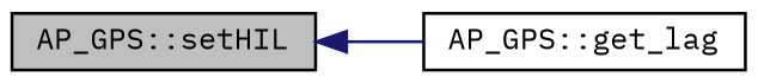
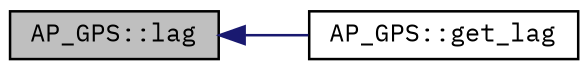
  digraph {
    rankdir=LR
    fontname="IBM Plex Mono"
    node [color=black fontname="IBM Plex Mono" fontsize=10 shape=record style=filled]
-   n1 [fillcolor=grey75 fontcolor=black height=0.2 label="AP_GPS::setHIL" width=0.4]
+   n1 [fillcolor=grey75 fontcolor=black height=0.2 label="AP_GPS::lag" width=0.4]
    n2 [fillcolor=white height=0.2 label="AP_GPS::get_lag" width=0.4]
    n1 -> n2 [color=midnightblue dir=back fontname="IBM Plex Mono" fontsize=10 labelfontname=Helvetica labelfontsize=10 style=solid]
  }
